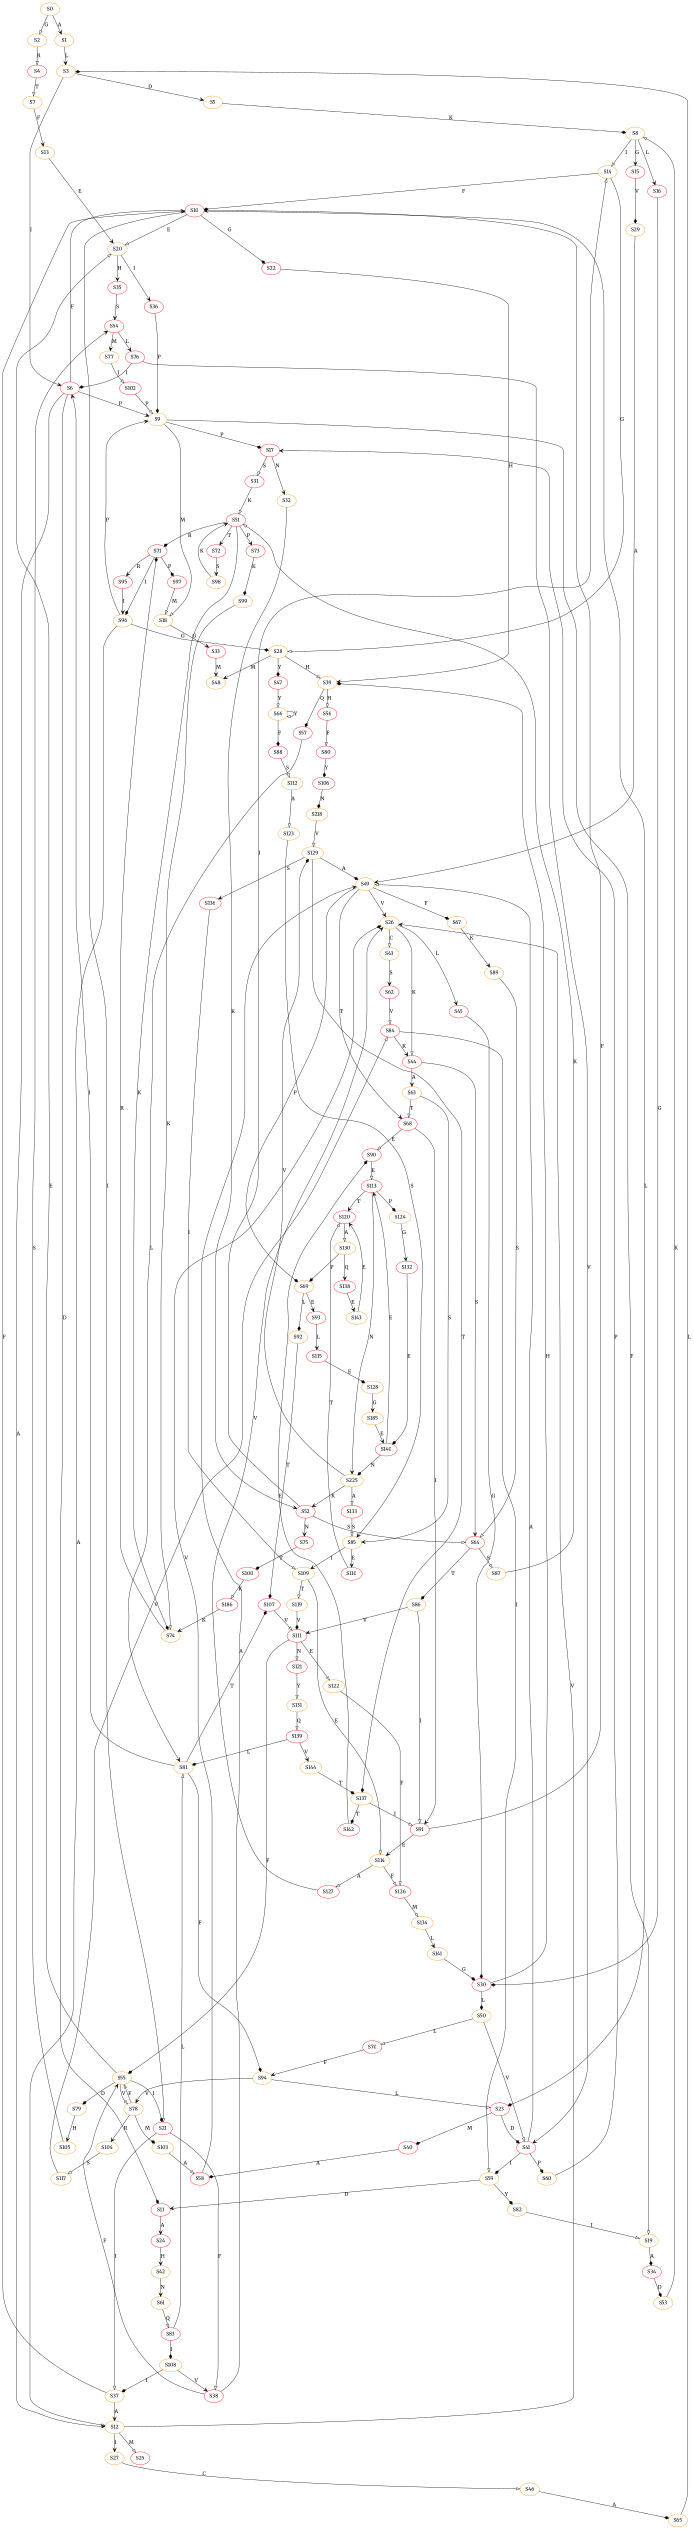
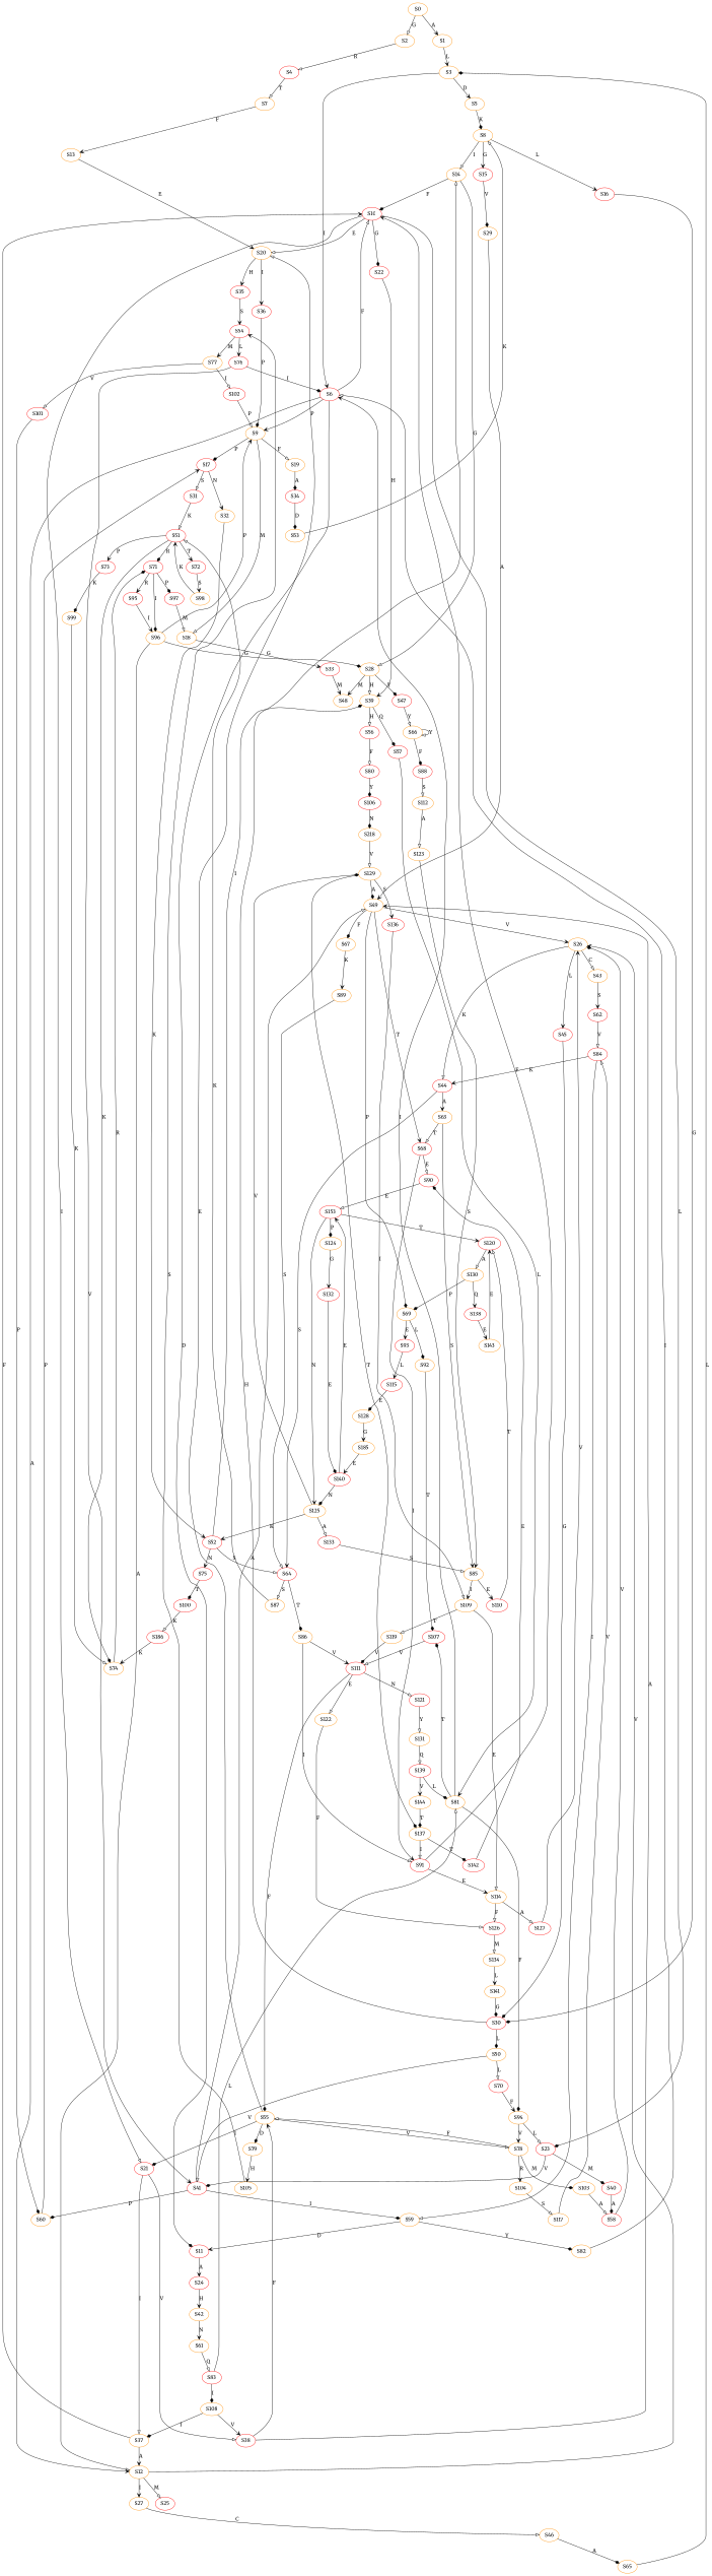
  strict digraph {
    fontname=Merriweather
    node [color=darkorange fontname=Merriweather]
    edge [arrowhead=vee fontname=Merriweather]
    S0
    S1
    S2
    S3
    S4 [color=red]
    S5
    S6 [color=red]
    S7
    S8
    S9
    S10 [color=red]
    S11 [color=red]
    S12
    S13
    S14
    S15 [color=red]
    S16 [color=red]
    S17 [color=red]
    S18
    S19
    S20
    S21 [color=red]
    S22 [color=red]
    S23 [color=red]
    S24 [color=red]
    S25 [color=red]
    S26
    S27
    S28
    S29
    S30 [color=red]
    S31 [color=red]
    S32
    S33 [color=red]
    S34 [color=red]
    S35 [color=red]
    S36 [color=red]
    S37
    S38 [color=red]
    S39
    S40 [color=red]
    S41 [color=red]
    S42
    S43
    S44 [color=red]
    S45 [color=red]
    S46
    S47 [color=red]
    S48
    S49
    S50
    S51 [color=red]
    S52 [color=red]
    S53
    S54 [color=red]
    S55
    S56 [color=red]
    S57 [color=red]
    S58 [color=red]
    S59
    S60
    S61
    S62 [color=red]
    S63
    S64 [color=red]
    S65
    S66
    S67
    S68 [color=red]
    S69
    S70 [color=red]
    S71 [color=red]
    S72 [color=red]
    S73 [color=red]
    S74
    S75 [color=red]
    S76 [color=red]
    S77
    S78
    S79
    S80 [color=red]
    S81
    S82
    S83 [color=red]
    S84 [color=red]
    S85
    S86
    S87
    S88 [color=red]
    S89
    S90 [color=red]
    S91 [color=red]
    S92
    S93 [color=red]
    S94
    S95 [color=red]
    S96
    S97 [color=red]
    S98
    S99
    S100 [color=red]
+   S101 [color=red]
    S102 [color=red]
    S103
    S104
    S105
    S106 [color=red]
    S107 [color=red]
    S108
    S109
    S110 [color=red]
    S111 [color=red]
    S112
-   S113 [color=red]
+   S113 [color=red label=S153]
    S114
    S115 [color=red]
    n117 [color=red label=S186]
    S117
    n119 [label=S218]
    S119
    S120 [color=red]
    S121 [color=red]
    S122
    S123
    S124
-   S125 [label=S225]
+   S125
    S126 [color=red]
    S127 [color=red]
    S128
    S129
    S130
    S131
    S132 [color=red]
    S133 [color=red]
    S134
    n136 [label=S185]
    S136 [color=red]
    S137
    S138 [color=red]
    S139 [color=red]
    S140 [color=red]
    S141
    S142 [color=red]
    S143
    S144
    S0 -> S1 [label=A]
    S0 -> S2 [arrowhead=onormal label=G]
    S1 -> S3 [label=L]
    S2 -> S4 [arrowhead=onormal label=R]
    S3 -> S5 [label=D]
    S3 -> S6 [label=I]
    S4 -> S7 [arrowhead=onormal label=T]
    S5 -> S8 [arrowhead=diamond label=K]
    S6 -> S9 [label=P]
    S6 -> S10 [arrowhead=onormal label=F]
    S6 -> S11 [arrowhead=diamond label=D]
    S6 -> S12 [label=A]
    S7 -> S13 [label=F]
    S8 -> S14 [arrowhead=onormal label=I]
    S8 -> S15 [label=G]
    S8 -> S16 [label=L]
    S9 -> S17 [arrowhead=diamond label=P]
    S9 -> S18 [arrowhead=onormal label=M]
    S9 -> S19 [arrowhead=onormal label=F]
    S10 -> S20 [arrowhead=onormal label=E]
    S10 -> S21 [arrowhead=onormal label=I]
    S10 -> S22 [arrowhead=diamond label=G]
    S10 -> S23 [arrowhead=diamond label=L]
    S11 -> S24 [label=A]
    S12 -> S25 [arrowhead=onormal label=M]
    S12 -> S26 [label=V]
    S12 -> S27 [label=I]
    S13 -> S20 [label=E]
    S14 -> S10 [arrowhead=diamond label=F]
    S14 -> S28 [arrowhead=onormal label=G]
    S15 -> S29 [arrowhead=diamond label=V]
    S16 -> S30 [arrowhead=diamond label=G]
    S17 -> S31 [arrowhead=onormal label=S]
    S17 -> S32 [label=N]
    S18 -> S33 [label=G]
    S19 -> S34 [arrowhead=diamond label=A]
    S20 -> S35 [label=H]
    S20 -> S36 [label=I]
    S21 -> S37 [arrowhead=onormal label=I]
-   S21 -> S38 [arrowhead=onormal label=F]
+   S21 -> S38 [arrowhead=onormal label=V]
    S22 -> S39 [label=H]
    S23 -> S40 [arrowhead=diamond label=M]
-   S23 -> S41 [arrowhead=diamond label=D]
+   S23 -> S41 [arrowhead=diamond label=V]
    S24 -> S42 [label=H]
    S26 -> S43 [arrowhead=onormal label=C]
    S26 -> S44 [arrowhead=onormal label=K]
    S26 -> S45 [label=L]
    S27 -> S46 [arrowhead=onormal label=C]
    S28 -> S39 [arrowhead=onormal label=H]
    S28 -> S47 [arrowhead=diamond label=Y]
    S28 -> S48 [label=M]
    S29 -> S49 [label=A]
    S30 -> S39 [arrowhead=diamond label=H]
    S30 -> S50 [arrowhead=diamond label=L]
    S31 -> S51 [arrowhead=onormal label=K]
    S32 -> S52 [label=K]
    S33 -> S48 [label=M]
    S34 -> S53 [arrowhead=diamond label=D]
    S35 -> S54 [label=S]
    S36 -> S9 [arrowhead=diamond label=P]
    S37 -> S10 [label=F]
    S37 -> S12 [label=A]
    S38 -> S49 [label=A]
    S38 -> S55 [label=F]
    S39 -> S56 [arrowhead=onormal label=H]
    S39 -> S57 [arrowhead=diamond label=Q]
    S40 -> S58 [arrowhead=diamond label=A]
    S41 -> S49 [arrowhead=onormal label=A]
    S41 -> S59 [arrowhead=diamond label=I]
    S41 -> S60 [arrowhead=diamond label=P]
    S42 -> S61 [label=N]
    S43 -> S62 [label=S]
    S44 -> S63 [label=A]
    S44 -> S64 [label=S]
    S45 -> S30 [arrowhead=diamond label=G]
    S46 -> S65 [arrowhead=diamond label=A]
    S47 -> S66 [arrowhead=onormal label=Y]
    S49 -> S26 [label=V]
    S49 -> S67 [arrowhead=diamond label=F]
    S49 -> S68 [label=T]
    S49 -> S69 [arrowhead=diamond label=P]
    S50 -> S41 [arrowhead=onormal label=V]
    S50 -> S70 [arrowhead=onormal label=L]
    S51 -> S71 [arrowhead=diamond label=R]
    S51 -> S72 [label=T]
    S51 -> S73 [label=P]
    S51 -> S74 [arrowhead=diamond label=K]
    S52 -> S14 [arrowhead=onormal label=I]
    S52 -> S64 [arrowhead=onormal label=S]
    S52 -> S75 [label=N]
    S53 -> S8 [arrowhead=onormal label=K]
    S54 -> S76 [label=L]
    S54 -> S77 [label=M]
    S55 -> S20 [arrowhead=onormal label=E]
    S55 -> S21 [arrowhead=diamond label=I]
    S55 -> S78 [arrowhead=onormal label=V]
    S55 -> S79 [arrowhead=diamond label=D]
    S56 -> S80 [arrowhead=onormal label=F]
    S57 -> S81 [label=L]
    S58 -> S26 [arrowhead=diamond label=V]
    S59 -> S11 [label=D]
    S59 -> S82 [arrowhead=diamond label=Y]
    S60 -> S17 [label=P]
    S61 -> S83 [arrowhead=onormal label=Q]
    S62 -> S84 [arrowhead=onormal label=V]
    S63 -> S68 [arrowhead=onormal label=T]
    S63 -> S85 [label=S]
    S64 -> S86 [arrowhead=diamond label=T]
    S64 -> S87 [arrowhead=onormal label=S]
    S65 -> S3 [arrowhead=diamond label=L]
    S66 -> S66 [arrowhead=onormal label=Y]
    S66 -> S88 [arrowhead=diamond label=F]
    S67 -> S89 [label=K]
    S68 -> S90 [arrowhead=onormal label=E]
    S68 -> S91 [label=I]
    S69 -> S92 [arrowhead=diamond label=L]
    S69 -> S93 [label=E]
    S70 -> S94 [label=F]
    S71 -> S95 [label=R]
    S71 -> S96 [arrowhead=diamond label=I]
    S71 -> S97 [arrowhead=diamond label=P]
    S72 -> S98 [label=S]
    S73 -> S99 [arrowhead=diamond label=K]
    S74 -> S71 [arrowhead=diamond label=R]
    S75 -> S100 [arrowhead=diamond label=T]
    S76 -> S6 [arrowhead=diamond label=I]
    S76 -> S41 [label=V]
+   S77 -> S101 [arrowhead=onormal label=V]
    S77 -> S102 [arrowhead=onormal label=I]
    S78 -> S55 [arrowhead=onormal label=F]
    S78 -> S103 [arrowhead=diamond label=M]
    S78 -> S104 [label=R]
    S79 -> S105 [label=H]
    S80 -> S106 [arrowhead=diamond label=Y]
    S81 -> S6 [label=I]
    S81 -> S94 [arrowhead=diamond label=F]
    S81 -> S107 [arrowhead=diamond label=T]
-   S82 -> S19 [arrowhead=onormal label=I]
+   S82 -> S6 [arrowhead=onormal label=I]
    S83 -> S81 [arrowhead=onormal label=L]
    S83 -> S108 [arrowhead=diamond label=I]
    S84 -> S44 [label=K]
    S84 -> S59 [arrowhead=onormal label=I]
    S85 -> S109 [label=I]
    S85 -> S110 [label=E]
    S86 -> S91 [arrowhead=onormal label=I]
    S86 -> S111 [label=V]
    S87 -> S51 [arrowhead=onormal label=K]
    S88 -> S112 [arrowhead=onormal label=S]
    S89 -> S64 [arrowhead=onormal label=S]
    S90 -> S113 [arrowhead=onormal label=E]
    S91 -> S10 [label=F]
    S91 -> S114 [label=E]
    S92 -> S107 [arrowhead=diamond label=T]
    S93 -> S115 [label=L]
    S94 -> S23 [arrowhead=onormal label=L]
    S94 -> S78 [label=V]
    S95 -> S96 [label=I]
    S96 -> S9 [label=P]
    S96 -> S12 [arrowhead=onormal label=A]
    S96 -> S28 [arrowhead=diamond label=G]
    S97 -> S18 [arrowhead=onormal label=M]
    S98 -> S51 [label=K]
    S99 -> S74 [arrowhead=onormal label=K]
    S100 -> n117 [arrowhead=onormal label=K]
+   S101 -> S60 [arrowhead=diamond label=P]
    S102 -> S9 [arrowhead=onormal label=P]
    S103 -> S58 [arrowhead=onormal label=A]
    S104 -> S117 [arrowhead=onormal label=S]
    S105 -> S54 [label=S]
    S106 -> n119 [arrowhead=diamond label=N]
    S107 -> S111 [arrowhead=onormal label=V]
    S108 -> S37 [arrowhead=diamond label=I]
    S108 -> S38 [label=V]
    S109 -> S114 [arrowhead=onormal label=E]
    S109 -> S119 [arrowhead=onormal label=T]
    S110 -> S120 [arrowhead=onormal label=T]
    S111 -> S55 [arrowhead=diamond label=F]
    S111 -> S121 [arrowhead=onormal label=N]
    S111 -> S122 [arrowhead=onormal label=E]
    S112 -> S123 [arrowhead=onormal label=A]
    S113 -> S120 [label=T]
    S113 -> S124 [arrowhead=diamond label=P]
    S113 -> S125 [label=N]
    S114 -> S126 [arrowhead=onormal label=F]
    S114 -> S127 [arrowhead=onormal label=A]
    S115 -> S128 [arrowhead=diamond label=E]
    n117 -> S74 [label=K]
    S117 -> S84 [arrowhead=onormal label=V]
    n119 -> S129 [arrowhead=onormal label=V]
    S119 -> S111 [arrowhead=diamond label=V]
    S120 -> S130 [arrowhead=onormal label=A]
    S121 -> S131 [arrowhead=onormal label=Y]
    S122 -> S126 [arrowhead=onormal label=F]
    S123 -> S85 [label=S]
    S124 -> S132 [label=G]
    S125 -> S52 [label=K]
    S125 -> S129 [arrowhead=diamond label=V]
    S125 -> S133 [arrowhead=onormal label=A]
    S126 -> S134 [arrowhead=onormal label=M]
    S127 -> S26 [label=V]
    S128 -> n136 [label=G]
    S129 -> S49 [arrowhead=diamond label=A]
    S129 -> S136 [label=S]
    S129 -> S137 [arrowhead=diamond label=T]
    S130 -> S69 [arrowhead=diamond label=P]
    S130 -> S138 [label=Q]
    S131 -> S139 [arrowhead=onormal label=Q]
    S132 -> S140 [arrowhead=diamond label=E]
    S133 -> S85 [arrowhead=onormal label=S]
    S134 -> S141 [label=L]
    n136 -> S140 [label=E]
    S136 -> S109 [arrowhead=onormal label=I]
    S137 -> S91 [arrowhead=onormal label=I]
    S137 -> S142 [arrowhead=diamond label=T]
    S138 -> S143 [label=E]
    S139 -> S81 [arrowhead=diamond label=L]
    S139 -> S144 [label=V]
    S140 -> S113 [label=E]
    S140 -> S125 [arrowhead=diamond label=N]
    S141 -> S30 [arrowhead=diamond label=G]
    S142 -> S90 [arrowhead=diamond label=E]
    S143 -> S120 [label=E]
    S144 -> S137 [arrowhead=diamond label=T]
  }
